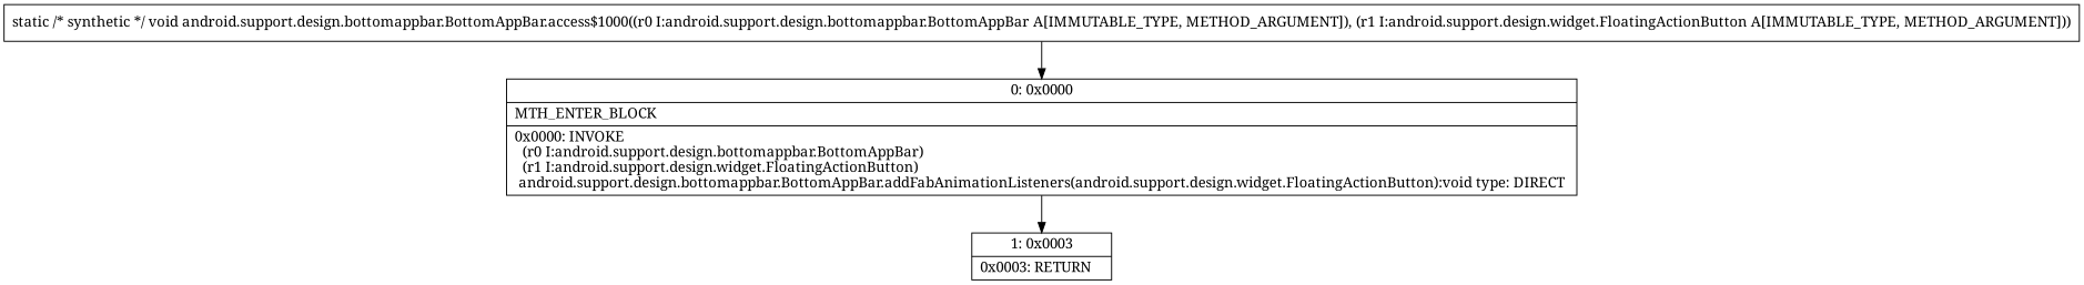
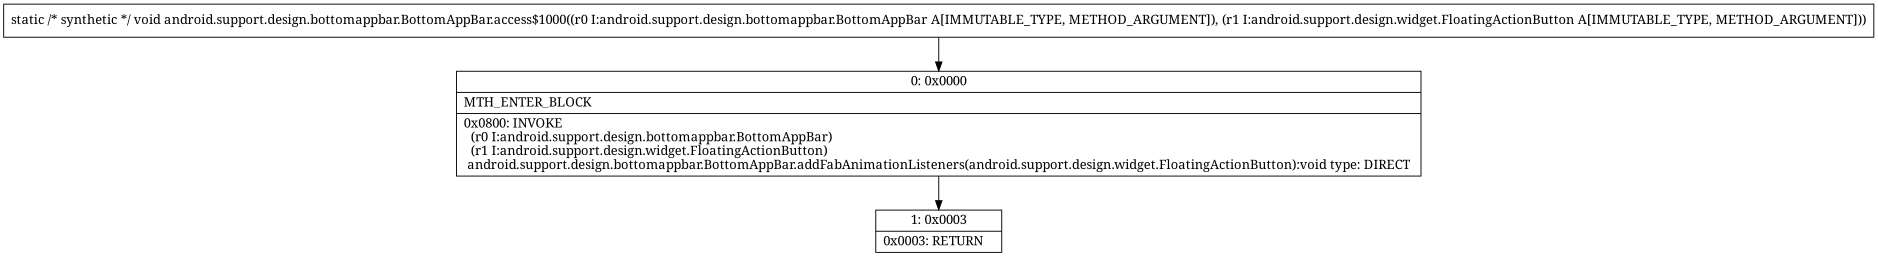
  digraph {
    fontname="Noto Serif"
    node [shape=record fontname="Noto Serif"]
    edge [fontname="Noto Serif"]
-   n1 [label="{0\:\ 0x0000|MTH_ENTER_BLOCK\l|0x0000: INVOKE  \l  (r0 I:android.support.design.bottomappbar.BottomAppBar)\l  (r1 I:android.support.design.widget.FloatingActionButton)\l android.support.design.bottomappbar.BottomAppBar.addFabAnimationListeners(android.support.design.widget.FloatingActionButton):void type: DIRECT \l}"]
+   n1 [label="{0\:\ 0x0000|MTH_ENTER_BLOCK\l|0x0800: INVOKE  \l  (r0 I:android.support.design.bottomappbar.BottomAppBar)\l  (r1 I:android.support.design.widget.FloatingActionButton)\l android.support.design.bottomappbar.BottomAppBar.addFabAnimationListeners(android.support.design.widget.FloatingActionButton):void type: DIRECT \l}"]
    n2 [label="{1\:\ 0x0003|0x0003: RETURN   \l}"]
    n3 [label="{static \/* synthetic *\/ void android.support.design.bottomappbar.BottomAppBar.access$1000((r0 I:android.support.design.bottomappbar.BottomAppBar A[IMMUTABLE_TYPE, METHOD_ARGUMENT]), (r1 I:android.support.design.widget.FloatingActionButton A[IMMUTABLE_TYPE, METHOD_ARGUMENT])) }"]
    n1 -> n2
    n3 -> n1
  }
